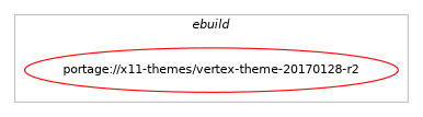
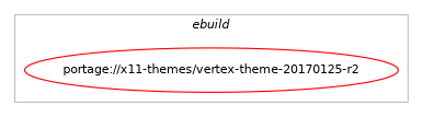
  digraph {
    compound=true
    concentrate=true
    fontname=Helvetica
    fontsize=10
    newrank=true
    rankdir=LR
    ranksep=1.5
-   n1 [color=red fontname=Helvetica fontsize=10 label="portage://x11-themes/vertex-theme-20170128-r2" width=4]
+   n1 [color=red fontname=Helvetica fontsize=10 label="portage://x11-themes/vertex-theme-20170125-r2" width=4]
    subgraph cluster_1 {
      color=gray
      label=<<i>ebuild</i>>
      n1
    }
    subgraph cluster_2 {
      color=gray
      label=<<i>dependencies</i>>
      subgraph cluster_3 {
        color=gray
        fillcolor="#eeeeee"
        label=<<i>compile</i>>
        style=filled
      }
      subgraph cluster_4 {
        color=gray
        fillcolor="#eeeeee"
        label=<<i>compile and run</i>>
        style=filled
      }
      subgraph cluster_5 {
        color=gray
        fillcolor="#eeeeee"
        label=<<i>run</i>>
        style=filled
      }
    }
    subgraph cluster_6 {
      color=gray
      label=<<i>candidates</i>>
      rank=same
    }
  }
